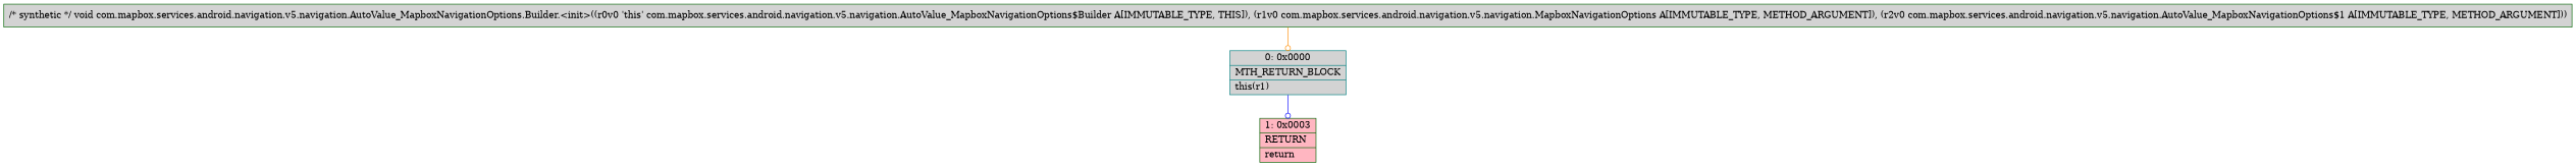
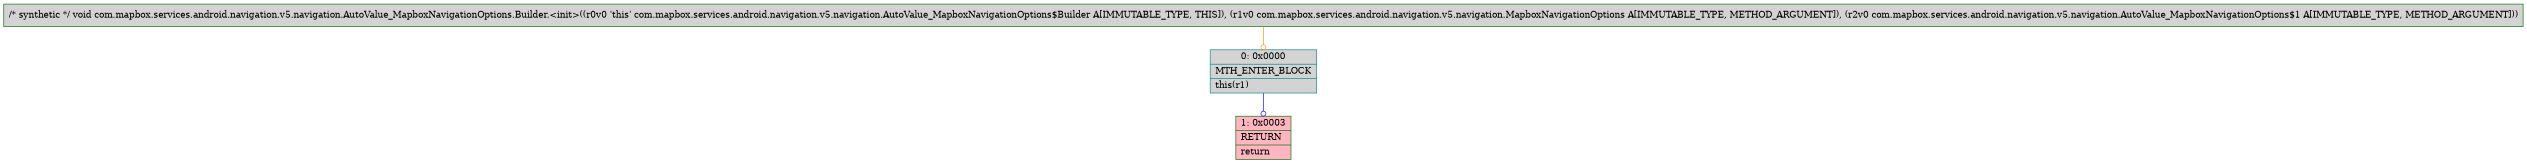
  digraph {
    node [shape=record style=filled fillcolor=lightgrey color=darkgreen]
    edge [style=solid arrowhead=odot]
-   n1 [label="{0\:\ 0x0000|MTH_RETURN_BLOCK\l|this(r1)\l}" color=teal]
+   n1 [label="{0\:\ 0x0000|MTH_ENTER_BLOCK\l|this(r1)\l}" color=teal]
    n2 [label="{1\:\ 0x0003|RETURN\l|return\l}" fillcolor=lightpink]
    n3 [label="{\/* synthetic *\/ void com.mapbox.services.android.navigation.v5.navigation.AutoValue_MapboxNavigationOptions.Builder.\<init\>((r0v0 'this' com.mapbox.services.android.navigation.v5.navigation.AutoValue_MapboxNavigationOptions$Builder A[IMMUTABLE_TYPE, THIS]), (r1v0 com.mapbox.services.android.navigation.v5.navigation.MapboxNavigationOptions A[IMMUTABLE_TYPE, METHOD_ARGUMENT]), (r2v0 com.mapbox.services.android.navigation.v5.navigation.AutoValue_MapboxNavigationOptions$1 A[IMMUTABLE_TYPE, METHOD_ARGUMENT])) }"]
    n1 -> n2 [color=blue]
    n3 -> n1 [color=darkorange]
  }
